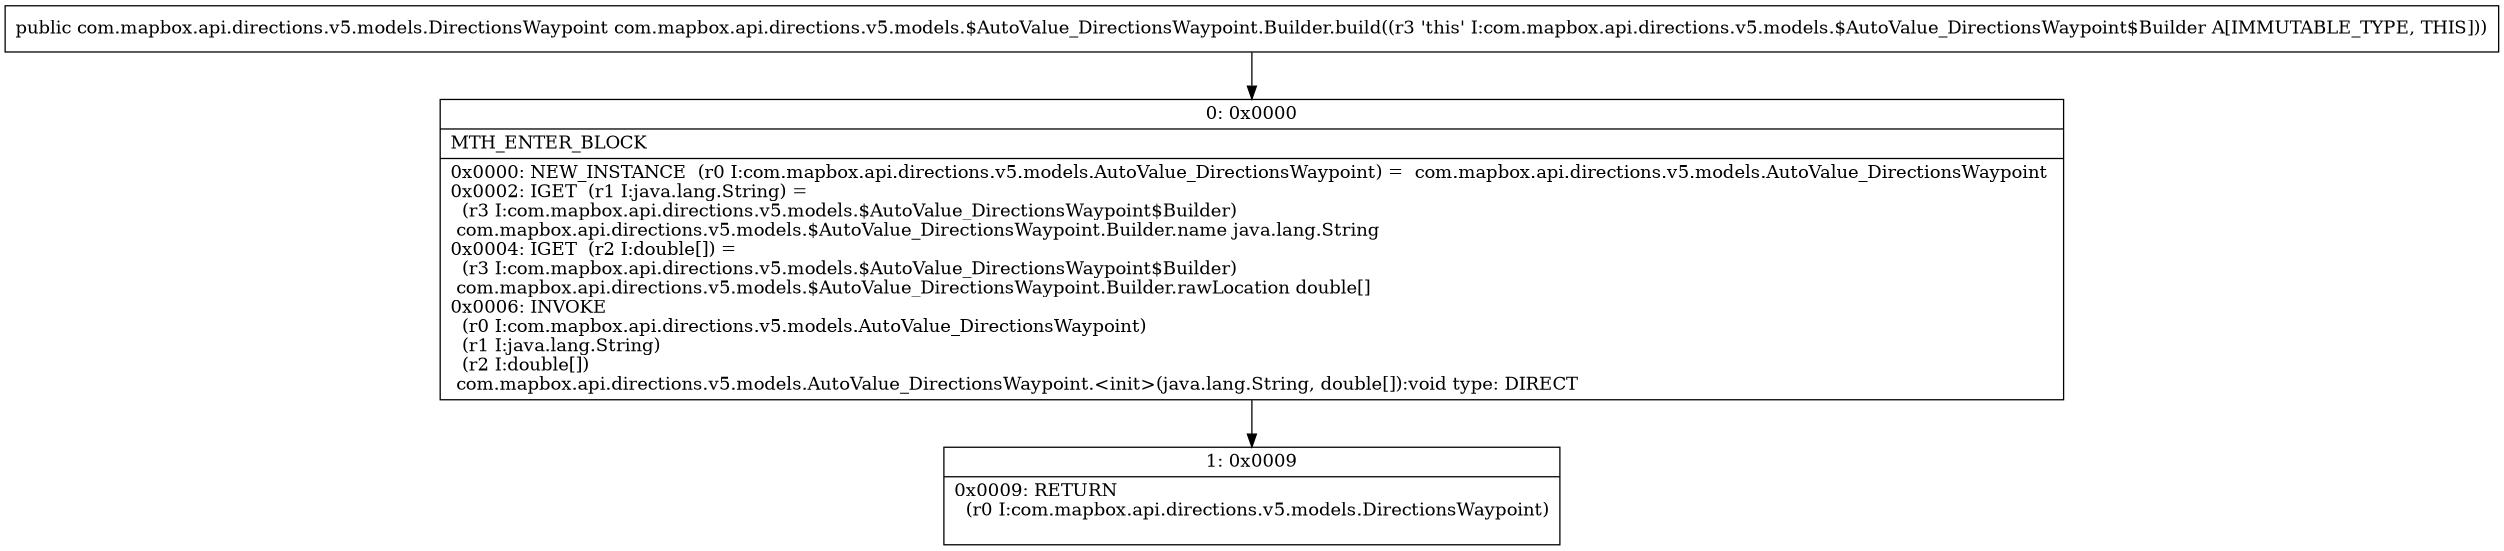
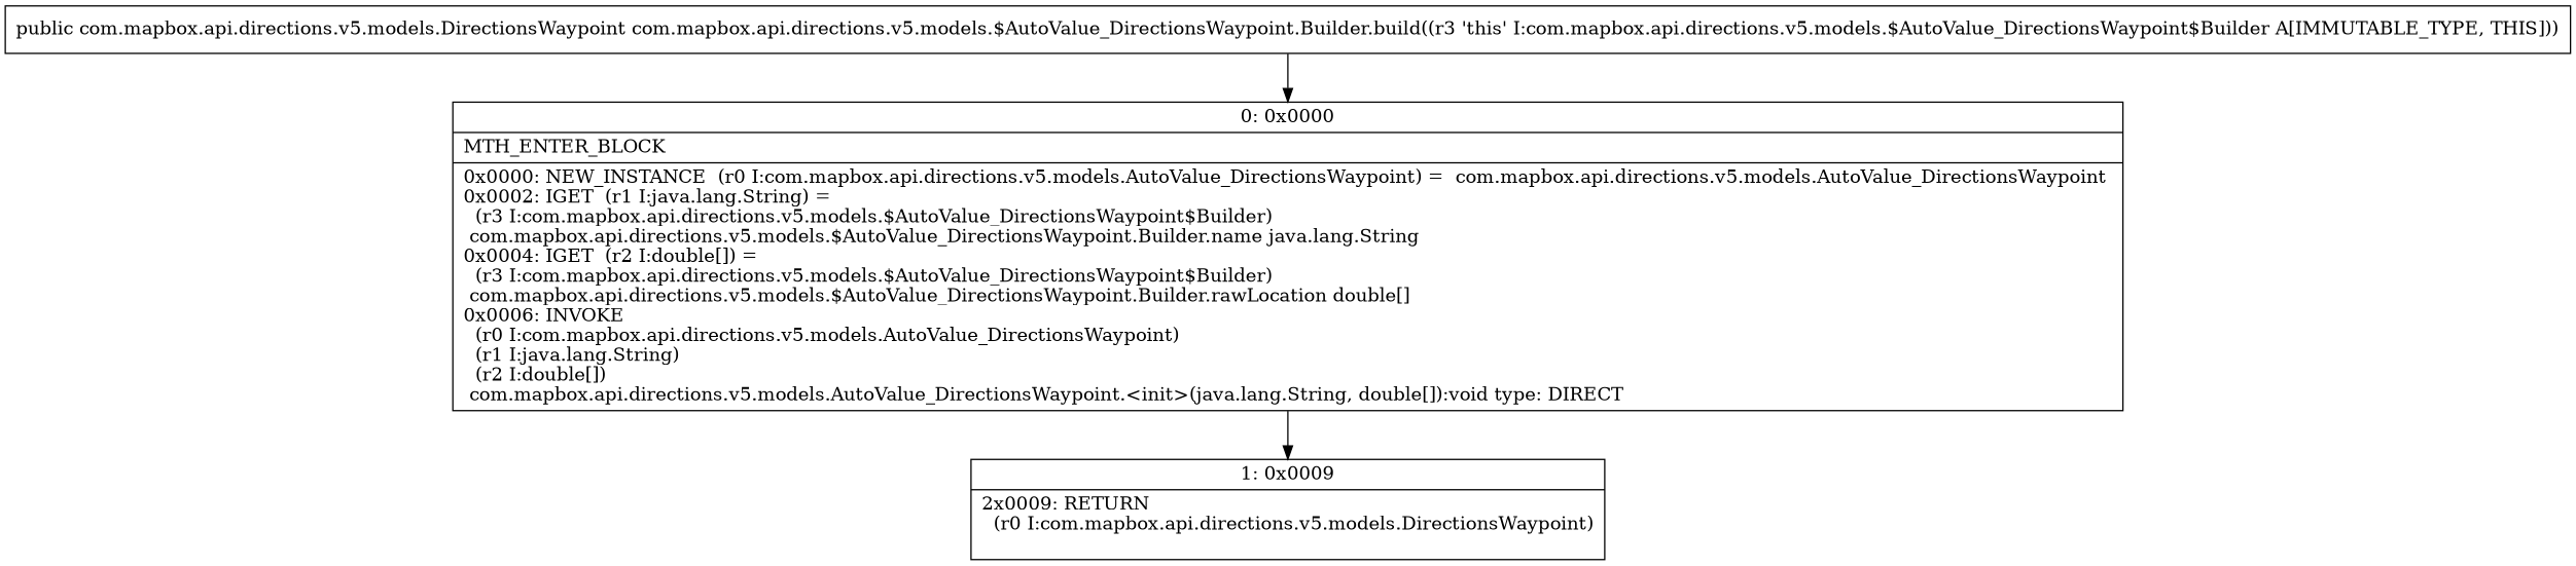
  digraph {
    node [shape=record]
    n1 [label="{0\:\ 0x0000|MTH_ENTER_BLOCK\l|0x0000: NEW_INSTANCE  (r0 I:com.mapbox.api.directions.v5.models.AutoValue_DirectionsWaypoint) =  com.mapbox.api.directions.v5.models.AutoValue_DirectionsWaypoint \l0x0002: IGET  (r1 I:java.lang.String) = \l  (r3 I:com.mapbox.api.directions.v5.models.$AutoValue_DirectionsWaypoint$Builder)\l com.mapbox.api.directions.v5.models.$AutoValue_DirectionsWaypoint.Builder.name java.lang.String \l0x0004: IGET  (r2 I:double[]) = \l  (r3 I:com.mapbox.api.directions.v5.models.$AutoValue_DirectionsWaypoint$Builder)\l com.mapbox.api.directions.v5.models.$AutoValue_DirectionsWaypoint.Builder.rawLocation double[] \l0x0006: INVOKE  \l  (r0 I:com.mapbox.api.directions.v5.models.AutoValue_DirectionsWaypoint)\l  (r1 I:java.lang.String)\l  (r2 I:double[])\l com.mapbox.api.directions.v5.models.AutoValue_DirectionsWaypoint.\<init\>(java.lang.String, double[]):void type: DIRECT \l}"]
-   n2 [label="{1\:\ 0x0009|0x0009: RETURN  \l  (r0 I:com.mapbox.api.directions.v5.models.DirectionsWaypoint)\l \l}"]
+   n2 [label="{1\:\ 0x0009|2x0009: RETURN  \l  (r0 I:com.mapbox.api.directions.v5.models.DirectionsWaypoint)\l \l}"]
    n3 [label="{public com.mapbox.api.directions.v5.models.DirectionsWaypoint com.mapbox.api.directions.v5.models.$AutoValue_DirectionsWaypoint.Builder.build((r3 'this' I:com.mapbox.api.directions.v5.models.$AutoValue_DirectionsWaypoint$Builder A[IMMUTABLE_TYPE, THIS])) }"]
    n1 -> n2
    n3 -> n1
  }
